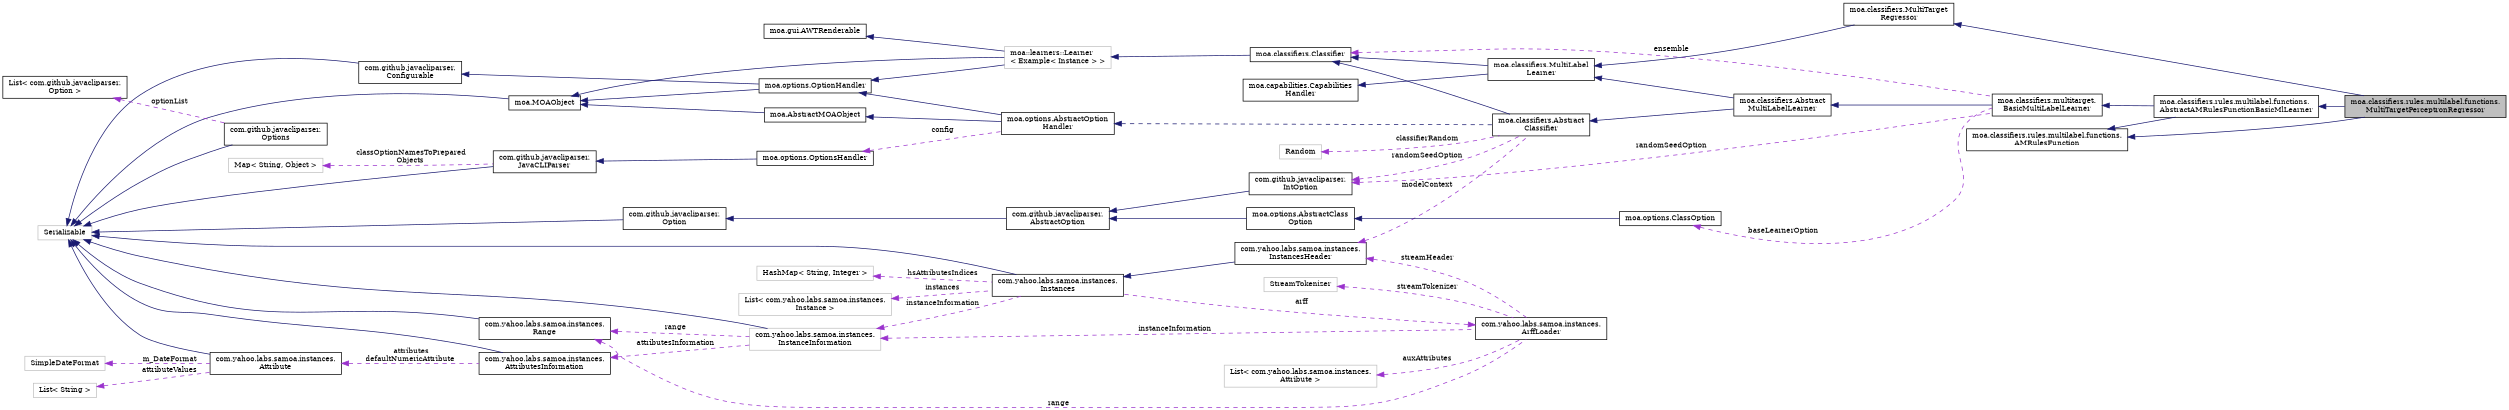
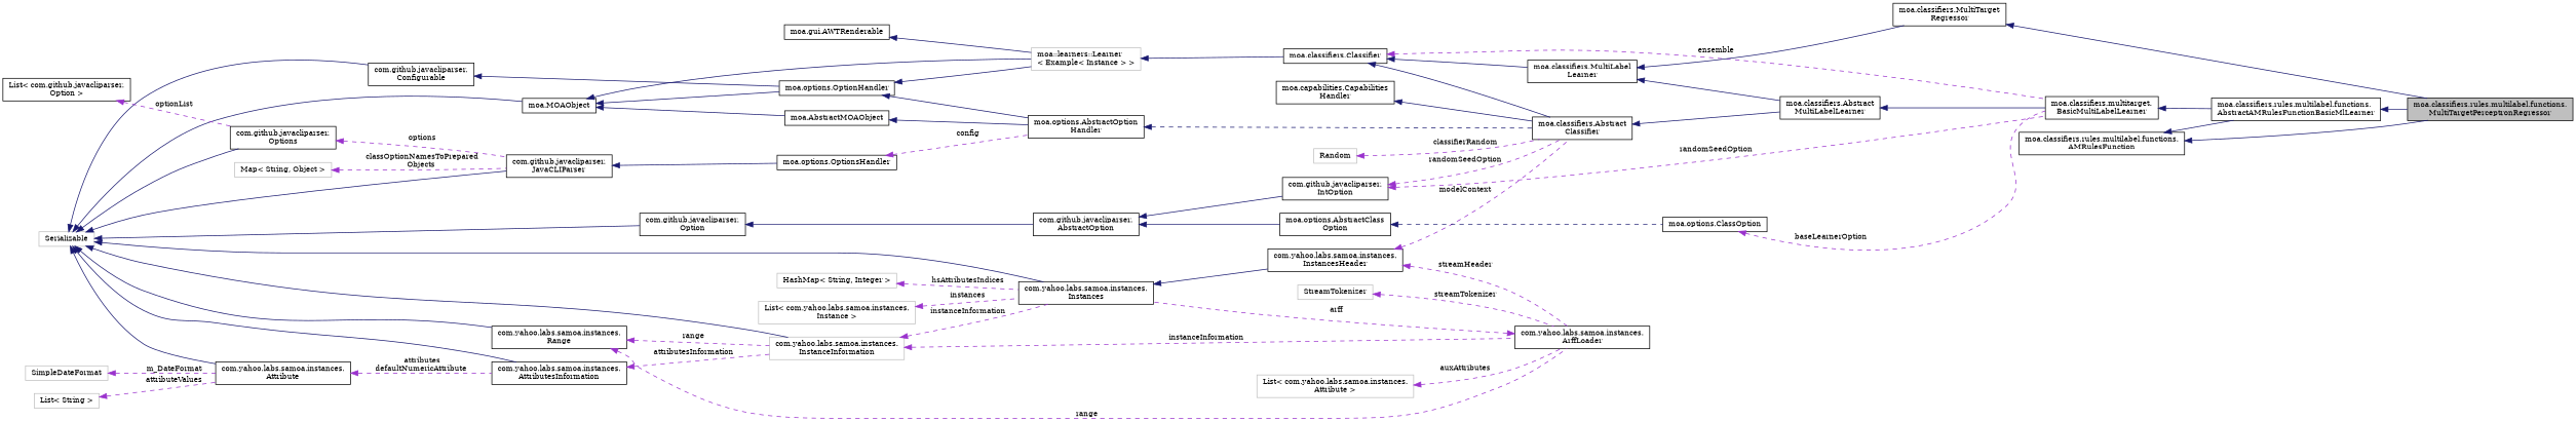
  digraph {
    fontname="DejaVu Serif"
    rankdir=LR
    node [color=black fillcolor=white fontname="DejaVu Serif" fontsize=10 shape=record style=filled]
    edge [color=midnightblue dir=back fontname="DejaVu Serif" fontsize=10 labelfontname=Helvetica labelfontsize=10 style=solid]
    n1 [fillcolor=grey75 fontcolor=black height=0.2 label="moa.classifiers.rules.multilabel.functions.\lMultiTargetPerceptronRegressor" width=0.4]
    n2 [height=0.2 label="moa.classifiers.rules.multilabel.functions.\lAbstractAMRulesFunctionBasicMlLearner" width=0.4]
    n3 [height=0.2 label="moa.classifiers.multitarget.\lBasicMultiLabelLearner" width=0.4]
    n4 [height=0.2 label="moa.classifiers.Abstract\lMultiLabelLearner" width=0.4]
    n5 [height=0.2 label="moa.classifiers.Abstract\lClassifier" width=0.4]
    n6 [height=0.2 label="moa.options.AbstractOption\lHandler" width=0.4]
    n7 [height=0.2 label="moa.AbstractMOAObject" width=0.4]
    n8 [height=0.2 label="moa.MOAObject" width=0.4]
    n9 [height=0.2 label="moa.options.OptionHandler" width=0.4]
    n10 [color=grey75 height=0.2 label="moa::learners::Learner\l\< Example\< Instance \> \>" width=0.4]
    n11 [height=0.2 label="moa.classifiers.Classifier" width=0.4]
    n12 [color=grey75 height=0.2 label=Serializable width=0.4]
    n13 [height=0.2 label="com.github.javacliparser.\lConfigurable" width=0.4]
    n14 [height=0.2 label="com.github.javacliparser.\lJavaCLIParser" width=0.4]
    n15 [height=0.2 label="com.github.javacliparser.\lOptions" width=0.4]
    n16 [height=0.2 label="com.yahoo.labs.samoa.instances.\lInstances" width=0.4]
    n17 [color=grey75 height=0.2 label="com.yahoo.labs.samoa.instances.\lInstanceInformation" width=0.4]
    n18 [height=0.2 label="com.yahoo.labs.samoa.instances.\lAttributesInformation" width=0.4]
    n19 [height=0.2 label="com.yahoo.labs.samoa.instances.\lAttribute" width=0.4]
    n20 [height=0.2 label="com.yahoo.labs.samoa.instances.\lRange" width=0.4]
    n21 [height=0.2 label="com.github.javacliparser.\lOption" width=0.4]
    n22 [height=0.2 label="moa.options.OptionsHandler" width=0.4]
    n23 [height=0.2 label="com.yahoo.labs.samoa.instances.\lInstancesHeader" width=0.4]
    n24 [height=0.2 label="com.yahoo.labs.samoa.instances.\lArffLoader" width=0.4]
    n25 [height=0.2 label="com.github.javacliparser.\lAbstractOption" width=0.4]
    n26 [height=0.2 label="List\< com.github.javacliparser.\lOption \>" width=0.4]
    n27 [color=grey75 height=0.2 label="Map\< String, Object \>" width=0.4]
    n28 [height=0.2 label="moa.classifiers.MultiLabel\lLearner" width=0.4]
    n29 [height=0.2 label="moa.classifiers.MultiTarget\lRegressor" width=0.4]
    n30 [height=0.2 label="moa.gui.AWTRenderable" width=0.4]
    n31 [height=0.2 label="moa.capabilities.Capabilities\lHandler" width=0.4]
    n32 [color=grey75 height=0.2 label="List\< com.yahoo.labs.samoa.instances.\lAttribute \>" width=0.4]
    n33 [color=grey75 height=0.2 label="List\< String \>" width=0.4]
    n34 [color=grey75 height=0.2 label=SimpleDateFormat width=0.4]
    n35 [color=grey75 height=0.2 label=StreamTokenizer width=0.4]
    n36 [color=grey75 height=0.2 label="List\< com.yahoo.labs.samoa.instances.\lInstance \>" width=0.4]
    n37 [color=grey75 height=0.2 label="HashMap\< String, Integer \>" width=0.4]
    n38 [height=0.2 label="com.github.javacliparser.\lIntOption" width=0.4]
    n39 [height=0.2 label="moa.options.AbstractClass\lOption" width=0.4]
    n40 [height=0.2 label="moa.options.ClassOption" width=0.4]
    n41 [color=grey75 height=0.2 label=Random width=0.4]
    n42 [height=0.2 label="moa.classifiers.rules.multilabel.functions.\lAMRulesFunction" width=0.4]
    n2 -> n1
    n3 -> n2
    n4 -> n3
    n5 -> n4
    n6 -> n5 [style=dashed]
    n7 -> n6
    n8 -> n7
    n8 -> n9
    n8 -> n10
    n9 -> n6
    n9 -> n10
    n10 -> n11
    n11 -> n3 [color=darkorchid3 label=" ensemble" style=dashed]
    n11 -> n5
    n11 -> n28
    n12 -> n8
    n12 -> n13
    n12 -> n14
    n12 -> n15
    n12 -> n16
    n12 -> n17
    n12 -> n18
    n12 -> n19
    n12 -> n20
    n12 -> n21
    n13 -> n9
    n14 -> n22
+   n15 -> n14 [color=darkorchid3 label=" options" style=dashed]
    n16 -> n23
    n17 -> n16 [color=darkorchid3 label=" instanceInformation" style=dashed]
    n17 -> n24 [color=darkorchid3 label=" instanceInformation" style=dashed]
    n18 -> n17 [color=darkorchid3 label=" attributesInformation" style=dashed]
    n19 -> n18 [color=darkorchid3 label=" attributes\ndefaultNumericAttribute" style=dashed]
    n20 -> n17 [color=darkorchid3 label=" range" style=dashed]
    n20 -> n24 [color=darkorchid3 label=" range" style=dashed]
    n21 -> n25
    n22 -> n6 [color=darkorchid3 label=" config" style=dashed]
    n23 -> n5 [color=darkorchid3 label=" modelContext" style=dashed]
    n23 -> n24 [color=darkorchid3 label=" streamHeader" style=dashed]
    n24 -> n16 [color=darkorchid3 label=" arff" style=dashed]
    n25 -> n38
    n25 -> n39
    n26 -> n15 [color=darkorchid3 label=" optionList" style=dashed]
    n27 -> n14 [color=darkorchid3 label=" classOptionNamesToPrepared\lObjects" style=dashed]
    n28 -> n4
    n28 -> n29
    n29 -> n1
    n30 -> n10
-   n31 -> n28
+   n31 -> n5
    n32 -> n24 [color=darkorchid3 label=" auxAttributes" style=dashed]
    n33 -> n19 [color=darkorchid3 label=" attributeValues" style=dashed]
    n34 -> n19 [color=darkorchid3 label=" m_DateFormat" style=dashed]
    n35 -> n24 [color=darkorchid3 label=" streamTokenizer" style=dashed]
    n36 -> n16 [color=darkorchid3 label=" instances" style=dashed]
    n37 -> n16 [color=darkorchid3 label=" hsAttributesIndices" style=dashed]
    n38 -> n3 [color=darkorchid3 label=" randomSeedOption" style=dashed]
    n38 -> n5 [color=darkorchid3 label=" randomSeedOption" style=dashed]
-   n39 -> n40
+   n39 -> n40 [style=dashed]
    n40 -> n3 [color=darkorchid3 label=" baseLearnerOption" style=dashed]
    n41 -> n5 [color=darkorchid3 label=" classifierRandom" style=dashed]
    n42 -> n1
    n42 -> n2
  }
